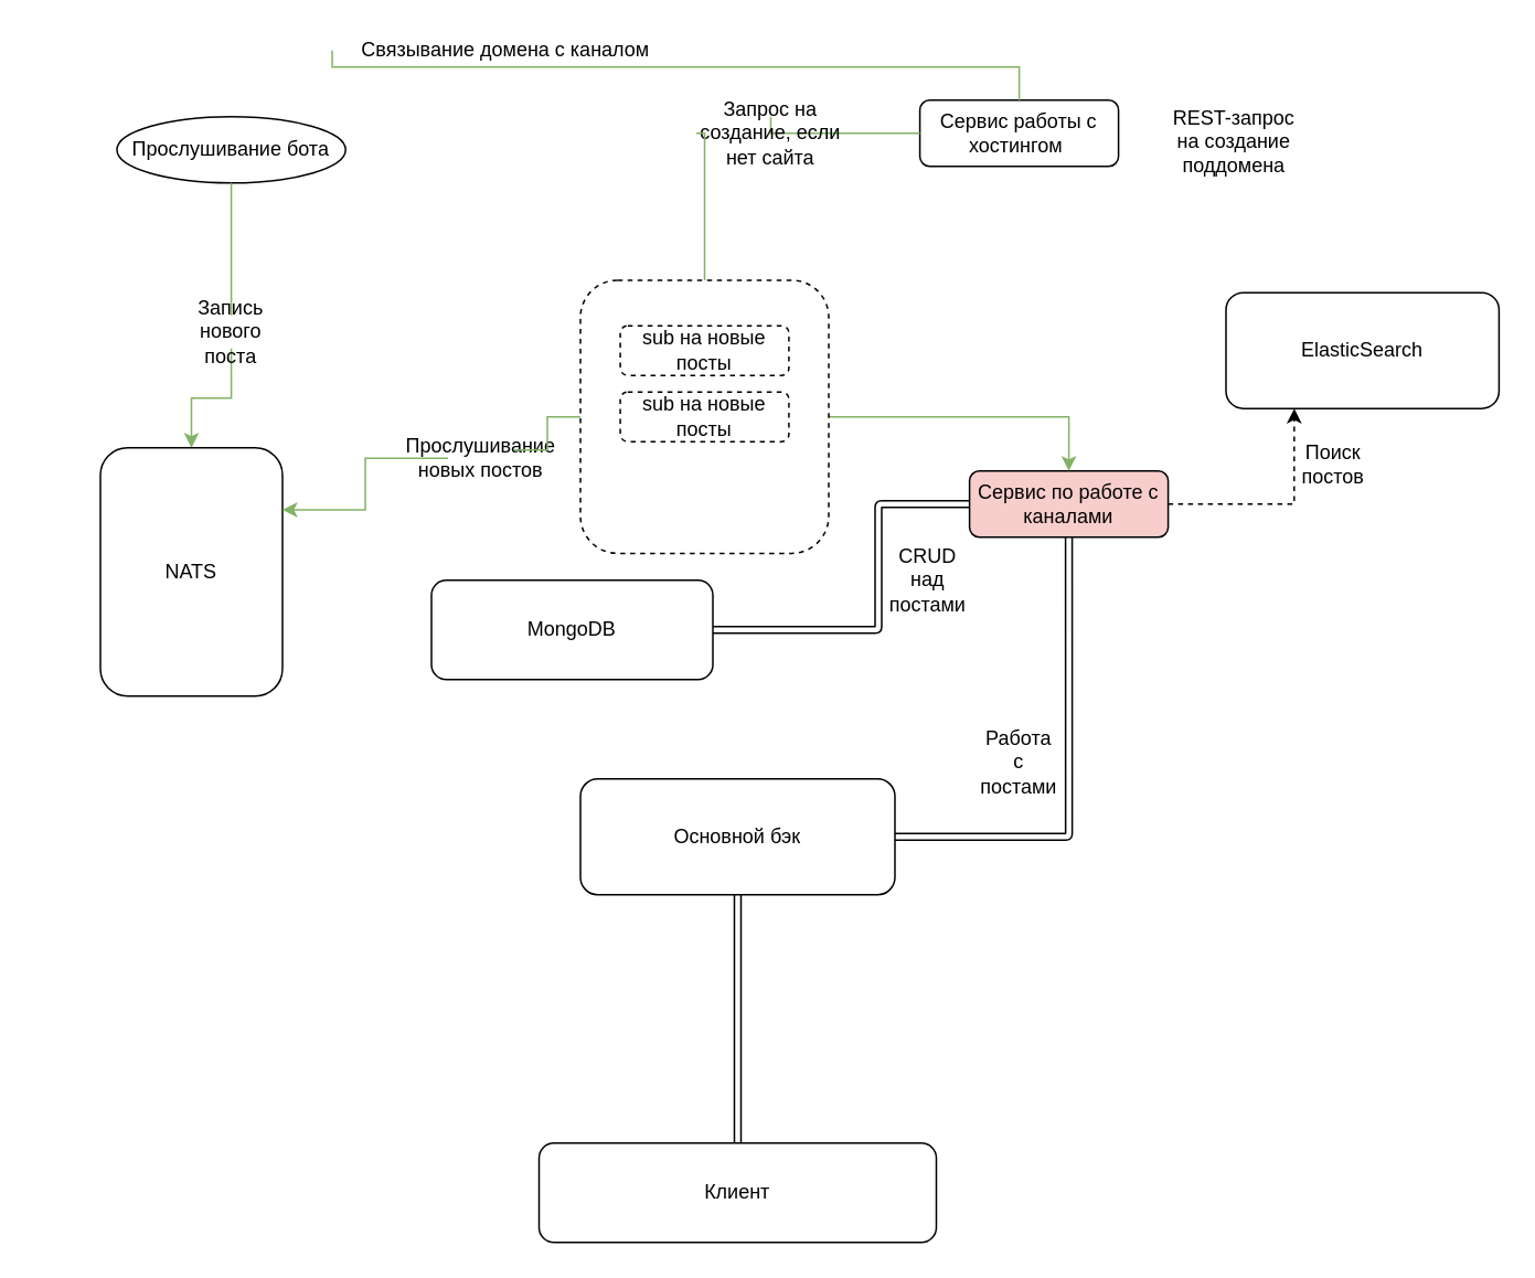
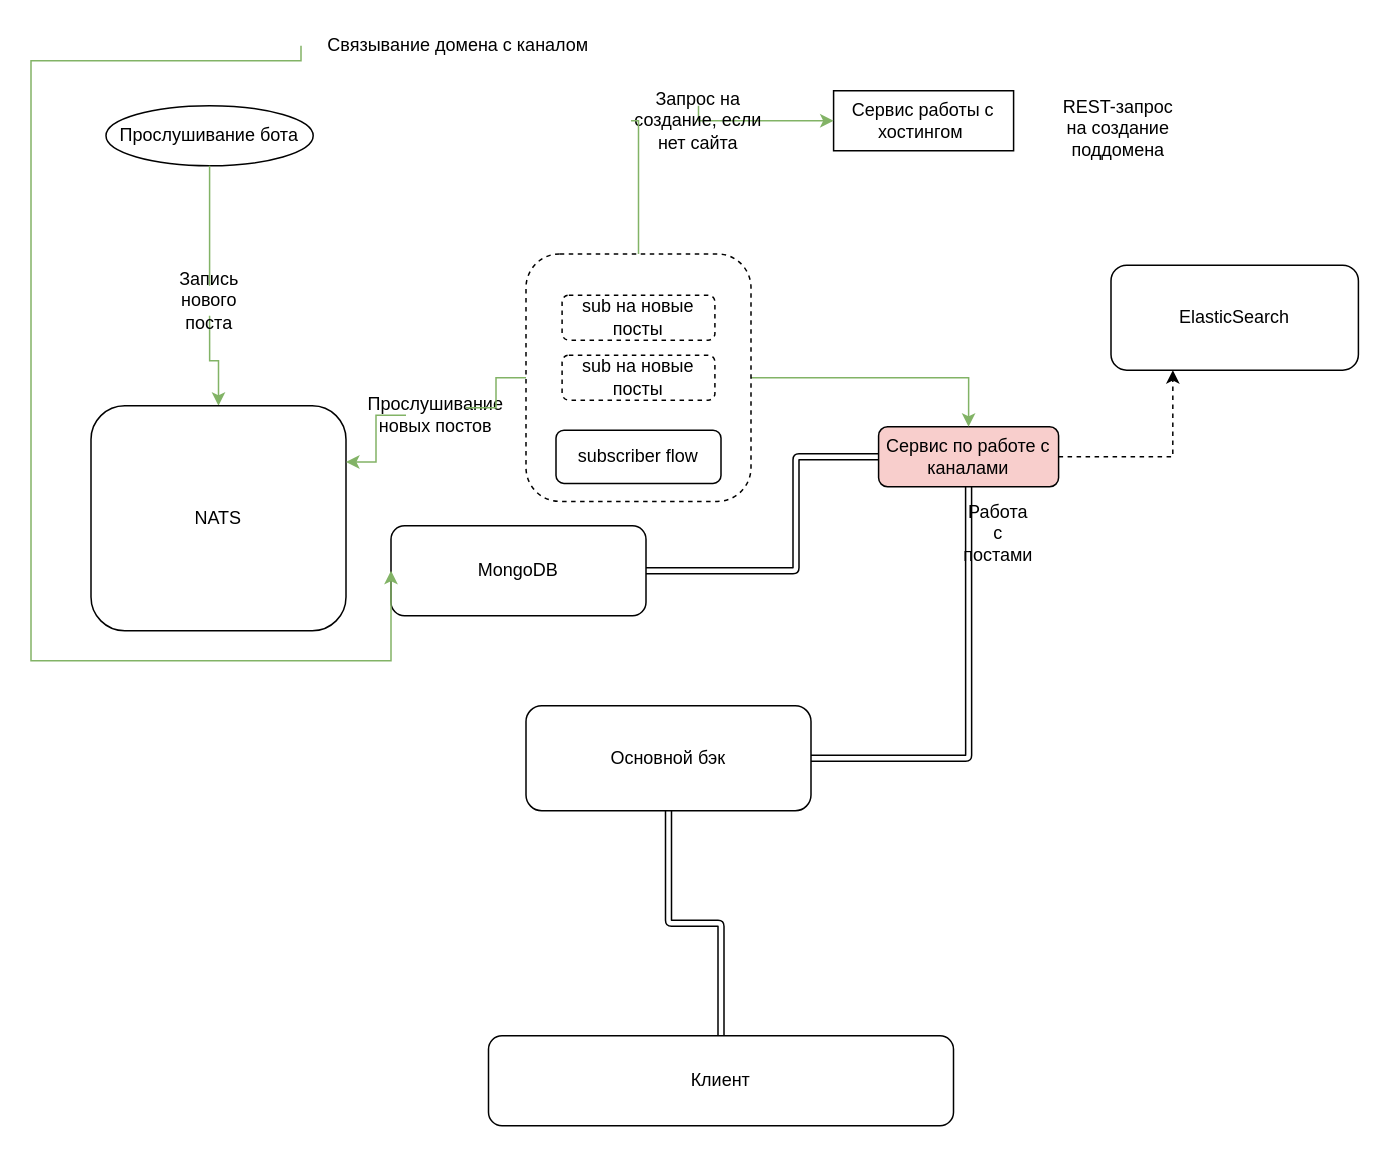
  <mxCell id="0" />
  <mxCell id="1" parent="0" />
  <mxCell id="2" style="edgeStyle=orthogonalEdgeStyle;rounded=0;orthogonalLoop=1;jettySize=auto;html=1;exitX=0.5;exitY=1;exitDx=0;exitDy=0;entryX=0.5;entryY=0;entryDx=0;entryDy=0;fillColor=#d5e8d4;strokeColor=#82b366;startArrow=none;" edge="1" parent="1" source="26" target="4"><mxGeometry relative="1" as="geometry" /></mxCell>
  <mxCell id="3" value="Прослушивание бота" style="ellipse;whiteSpace=wrap;html=1;" parent="1" vertex="1"><mxGeometry x="70" y="70" width="138.12" height="40" as="geometry" /></mxCell>
- <mxCell id="4" value="NATS" style="rounded=1;whiteSpace=wrap;html=1;" parent="1" vertex="1"><mxGeometry x="60" y="270" width="110" height="150" as="geometry" /></mxCell>
+ <mxCell id="4" value="NATS" style="rounded=1;whiteSpace=wrap;html=1;" parent="1" vertex="1"><mxGeometry x="60" y="270" width="170" height="150" as="geometry" /></mxCell>
  <mxCell id="5" value="MongoDB" style="rounded=1;whiteSpace=wrap;html=1;" vertex="1" parent="1"><mxGeometry x="260" y="350" width="170" height="60" as="geometry" /></mxCell>
- <mxCell id="8" value="Сервис работы с хостингом&amp;nbsp;" style="rounded=1;whiteSpace=wrap;html=1;" vertex="1" parent="1"><mxGeometry x="555.06" y="60" width="120" height="40" as="geometry" /></mxCell>
+ <mxCell id="6" value="subscriber flow" style="rounded=1;whiteSpace=wrap;html=1;" vertex="1" parent="1"><mxGeometry x="370" y="286.25" width="110" height="35.5" as="geometry" /></mxCell>
+ <mxCell id="7" style="edgeStyle=orthogonalEdgeStyle;rounded=0;orthogonalLoop=1;jettySize=auto;html=1;exitX=0;exitY=0.5;exitDx=0;exitDy=0;entryX=0;entryY=0.5;entryDx=0;entryDy=0;fillColor=#d5e8d4;strokeColor=#82b366;startArrow=none;" edge="1" parent="1" source="20" target="5"><mxGeometry relative="1" as="geometry"><Array as="points"><mxPoint x="200" y="40" /><mxPoint x="20" y="40" /><mxPoint x="20" y="440" /><mxPoint x="260" y="440" /></Array></mxGeometry></mxCell>
+ <mxCell id="8" value="Сервис работы с хостингом&amp;nbsp;" style="whiteSpace=wrap;html=1;rounded=0;" vertex="1" parent="1"><mxGeometry x="555.06" y="60" width="120" height="40" as="geometry" /></mxCell>
  <mxCell id="9" style="edgeStyle=orthogonalEdgeStyle;shape=link;rounded=1;jumpStyle=none;orthogonalLoop=1;jettySize=auto;html=1;exitX=0;exitY=0.5;exitDx=0;exitDy=0;entryX=1;entryY=0.5;entryDx=0;entryDy=0;" edge="1" parent="1" source="11" target="5"><mxGeometry relative="1" as="geometry"><Array as="points"><mxPoint x="530" y="304" /><mxPoint x="530" y="380" /></Array></mxGeometry></mxCell>
  <mxCell id="10" style="edgeStyle=orthogonalEdgeStyle;rounded=0;jumpStyle=none;orthogonalLoop=1;jettySize=auto;html=1;exitX=1;exitY=0.5;exitDx=0;exitDy=0;entryX=0.25;entryY=1;entryDx=0;entryDy=0;dashed=1;" edge="1" parent="1" source="11" target="34"><mxGeometry relative="1" as="geometry" /></mxCell>
  <mxCell id="11" value="Сервис по работе с каналами" style="rounded=1;whiteSpace=wrap;html=1;fillColor=#f8cecc;" vertex="1" parent="1"><mxGeometry x="585.06" y="284" width="120" height="40" as="geometry" /></mxCell>
  <mxCell id="12" value="REST-запрос на создание поддомена" style="text;html=1;strokeColor=none;fillColor=none;align=center;verticalAlign=middle;whiteSpace=wrap;rounded=0;rotation=0;" vertex="1" parent="1"><mxGeometry x="705.06" y="80" width="80" height="10" as="geometry" /></mxCell>
  <mxCell id="13" style="edgeStyle=orthogonalEdgeStyle;rounded=0;orthogonalLoop=1;jettySize=auto;html=1;exitX=0;exitY=0.5;exitDx=0;exitDy=0;entryX=1;entryY=0.25;entryDx=0;entryDy=0;fillColor=#d5e8d4;strokeColor=#82b366;startArrow=none;" edge="1" parent="1" source="22" target="4"><mxGeometry relative="1" as="geometry" /></mxCell>
  <mxCell id="14" style="edgeStyle=orthogonalEdgeStyle;rounded=0;orthogonalLoop=1;jettySize=auto;html=1;exitX=1;exitY=0.5;exitDx=0;exitDy=0;entryX=0.5;entryY=0;entryDx=0;entryDy=0;fillColor=#d5e8d4;strokeColor=#82b366;" edge="1" parent="1" source="16" target="11"><mxGeometry relative="1" as="geometry" /></mxCell>
- <mxCell id="15" style="edgeStyle=orthogonalEdgeStyle;rounded=0;orthogonalLoop=1;jettySize=auto;html=1;exitX=0.5;exitY=0;exitDx=0;exitDy=0;entryX=0;entryY=0.5;entryDx=0;entryDy=0;fillColor=#d5e8d4;strokeColor=#82b366;startArrow=none;endArrow=none;" edge="1" parent="1" source="24" target="8"><mxGeometry relative="1" as="geometry"><Array as="points"><mxPoint x="465" y="80" /></Array></mxGeometry></mxCell>
+ <mxCell id="15" style="edgeStyle=orthogonalEdgeStyle;rounded=0;orthogonalLoop=1;jettySize=auto;html=1;exitX=0.5;exitY=0;exitDx=0;exitDy=0;entryX=0;entryY=0.5;entryDx=0;entryDy=0;fillColor=#d5e8d4;strokeColor=#82b366;startArrow=none;" edge="1" parent="1" source="24" target="8"><mxGeometry relative="1" as="geometry"><Array as="points"><mxPoint x="465" y="80" /></Array></mxGeometry></mxCell>
  <mxCell id="16" value="" style="rounded=1;whiteSpace=wrap;html=1;shadow=0;glass=1;dashed=1;fillColor=none;" vertex="1" parent="1"><mxGeometry x="350" y="168.75" width="150" height="165" as="geometry" /></mxCell>
  <mxCell id="17" value="sub на новые посты" style="rounded=1;whiteSpace=wrap;html=1;shadow=0;glass=1;dashed=1;fillColor=none;" vertex="1" parent="1"><mxGeometry x="374.06" y="196.25" width="101.88" height="30" as="geometry" /></mxCell>
  <mxCell id="18" value="sub на новые посты" style="rounded=1;whiteSpace=wrap;html=1;shadow=0;glass=1;dashed=1;fillColor=none;" vertex="1" parent="1"><mxGeometry x="374.06" y="236.25" width="101.88" height="30" as="geometry" /></mxCell>
  <mxCell id="19" style="edgeStyle=orthogonalEdgeStyle;rounded=0;orthogonalLoop=1;jettySize=auto;html=1;exitX=0.5;exitY=1;exitDx=0;exitDy=0;" edge="1" parent="1"><mxGeometry relative="1" as="geometry"><mxPoint x="429.06" y="146.25" as="sourcePoint" /><mxPoint x="429.06" y="146.25" as="targetPoint" /></mxGeometry></mxCell>
  <mxCell id="20" value="Связывание домена с каналом" style="text;html=1;strokeColor=none;fillColor=none;align=center;verticalAlign=middle;whiteSpace=wrap;rounded=0;shadow=0;glass=1;dashed=1;" vertex="1" parent="1"><mxGeometry x="200" y="20" width="210" height="20" as="geometry" /></mxCell>
- <mxCell id="21" value="" style="edgeStyle=orthogonalEdgeStyle;rounded=0;orthogonalLoop=1;jettySize=auto;html=1;exitX=0.5;exitY=0;exitDx=0;exitDy=0;entryX=0;entryY=0.5;entryDx=0;entryDy=0;fillColor=#d5e8d4;strokeColor=#82b366;endArrow=none;" edge="1" parent="1" source="8" target="20"><mxGeometry relative="1" as="geometry"><mxPoint x="555.06" y="80" as="sourcePoint" /><mxPoint x="260" y="380" as="targetPoint" /><Array as="points"><mxPoint x="615" y="40" /><mxPoint x="200" y="40" /></Array></mxGeometry></mxCell>
  <mxCell id="22" value="Прослушивание новых постов" style="text;html=1;strokeColor=none;fillColor=none;align=center;verticalAlign=middle;whiteSpace=wrap;rounded=0;shadow=0;glass=1;dashed=1;" vertex="1" parent="1"><mxGeometry x="270" y="266.25" width="40" height="20" as="geometry" /></mxCell>
  <mxCell id="23" value="" style="edgeStyle=orthogonalEdgeStyle;rounded=0;orthogonalLoop=1;jettySize=auto;html=1;exitX=0;exitY=0.5;exitDx=0;exitDy=0;entryX=1;entryY=0.25;entryDx=0;entryDy=0;fillColor=#d5e8d4;strokeColor=#82b366;endArrow=none;" edge="1" parent="1" source="16" target="22"><mxGeometry relative="1" as="geometry"><mxPoint x="350" y="251.25" as="sourcePoint" /><mxPoint x="230" y="307.5" as="targetPoint" /></mxGeometry></mxCell>
  <mxCell id="24" value="Запрос на создание, если нет сайта&lt;br&gt;" style="text;html=1;strokeColor=none;fillColor=none;align=center;verticalAlign=middle;whiteSpace=wrap;rounded=0;shadow=0;glass=1;dashed=1;" vertex="1" parent="1"><mxGeometry x="420" y="70" width="90" height="20" as="geometry" /></mxCell>
  <mxCell id="25" value="" style="edgeStyle=orthogonalEdgeStyle;rounded=0;orthogonalLoop=1;jettySize=auto;html=1;exitX=0.5;exitY=0;exitDx=0;exitDy=0;entryX=0;entryY=0.5;entryDx=0;entryDy=0;fillColor=#d5e8d4;strokeColor=#82b366;endArrow=none;" edge="1" parent="1" source="16" target="24"><mxGeometry relative="1" as="geometry"><mxPoint x="425" y="168.75" as="sourcePoint" /><mxPoint x="555.06" y="80" as="targetPoint" /><Array as="points"><mxPoint x="425" y="80" /></Array></mxGeometry></mxCell>
  <mxCell id="26" value="Запись нового поста" style="text;html=1;strokeColor=none;fillColor=none;align=center;verticalAlign=middle;whiteSpace=wrap;rounded=0;shadow=0;glass=1;dashed=1;" vertex="1" parent="1"><mxGeometry x="119.06" y="190" width="40" height="20" as="geometry" /></mxCell>
  <mxCell id="27" value="" style="edgeStyle=orthogonalEdgeStyle;rounded=0;orthogonalLoop=1;jettySize=auto;html=1;exitX=0.5;exitY=1;exitDx=0;exitDy=0;entryX=0.5;entryY=0;entryDx=0;entryDy=0;fillColor=#d5e8d4;strokeColor=#82b366;endArrow=none;" edge="1" parent="1" source="3" target="26"><mxGeometry relative="1" as="geometry"><mxPoint x="139.06" y="110" as="sourcePoint" /><mxPoint x="145" y="270" as="targetPoint" /></mxGeometry></mxCell>
  <mxCell id="28" style="edgeStyle=orthogonalEdgeStyle;orthogonalLoop=1;jettySize=auto;html=1;exitX=1;exitY=0.5;exitDx=0;exitDy=0;entryX=0.5;entryY=1;entryDx=0;entryDy=0;jumpStyle=none;rounded=1;shape=link;" edge="1" parent="1" source="29" target="11"><mxGeometry relative="1" as="geometry" /></mxCell>
  <mxCell id="29" value="Основной бэк" style="rounded=1;whiteSpace=wrap;html=1;shadow=0;glass=1;strokeWidth=1;fillColor=none;" vertex="1" parent="1"><mxGeometry x="350" y="470" width="190" height="70" as="geometry" /></mxCell>
- <mxCell id="30" value="Работа с постами" style="text;html=1;strokeColor=none;fillColor=none;align=center;verticalAlign=middle;whiteSpace=wrap;rounded=0;shadow=0;glass=1;" vertex="1" parent="1"><mxGeometry x="595.06" y="450" width="40" height="20" as="geometry" /></mxCell>
- <mxCell id="31" value="CRUD над постами" style="text;html=1;strokeColor=none;fillColor=none;align=center;verticalAlign=middle;whiteSpace=wrap;rounded=0;shadow=0;glass=1;" vertex="1" parent="1"><mxGeometry x="540" y="340" width="40" height="20" as="geometry" /></mxCell>
+ <mxCell id="30" value="Работа с постами" style="text;html=1;strokeColor=none;fillColor=none;align=center;verticalAlign=middle;whiteSpace=wrap;rounded=0;shadow=0;glass=1;" vertex="1" parent="1"><mxGeometry x="645.06" y="345" width="40" height="20" as="geometry" /></mxCell>
  <mxCell id="32" style="edgeStyle=orthogonalEdgeStyle;shape=link;rounded=1;jumpStyle=none;orthogonalLoop=1;jettySize=auto;html=1;exitX=0.5;exitY=0;exitDx=0;exitDy=0;entryX=0.5;entryY=1;entryDx=0;entryDy=0;" edge="1" parent="1" source="33" target="29"><mxGeometry relative="1" as="geometry" /></mxCell>
- <mxCell id="33" value="Клиент" style="rounded=1;whiteSpace=wrap;html=1;shadow=0;glass=1;strokeWidth=1;fillColor=none;" vertex="1" parent="1"><mxGeometry x="325" y="690" width="240" height="60" as="geometry" /></mxCell>
+ <mxCell id="33" value="Клиент" style="rounded=1;whiteSpace=wrap;html=1;shadow=0;glass=1;strokeWidth=1;fillColor=none;" vertex="1" parent="1"><mxGeometry x="325" y="690" width="310" height="60" as="geometry" /></mxCell>
  <mxCell id="34" value="ElasticSearch" style="rounded=1;whiteSpace=wrap;html=1;shadow=0;glass=1;strokeWidth=1;fillColor=none;" vertex="1" parent="1"><mxGeometry x="740" y="176.25" width="164.94" height="70" as="geometry" /></mxCell>
- <mxCell id="35" value="Поиск постов" style="text;html=1;strokeColor=none;fillColor=none;align=center;verticalAlign=middle;whiteSpace=wrap;rounded=0;shadow=0;glass=1;" vertex="1" parent="1"><mxGeometry x="785.06" y="270" width="40" height="20" as="geometry" /></mxCell>
